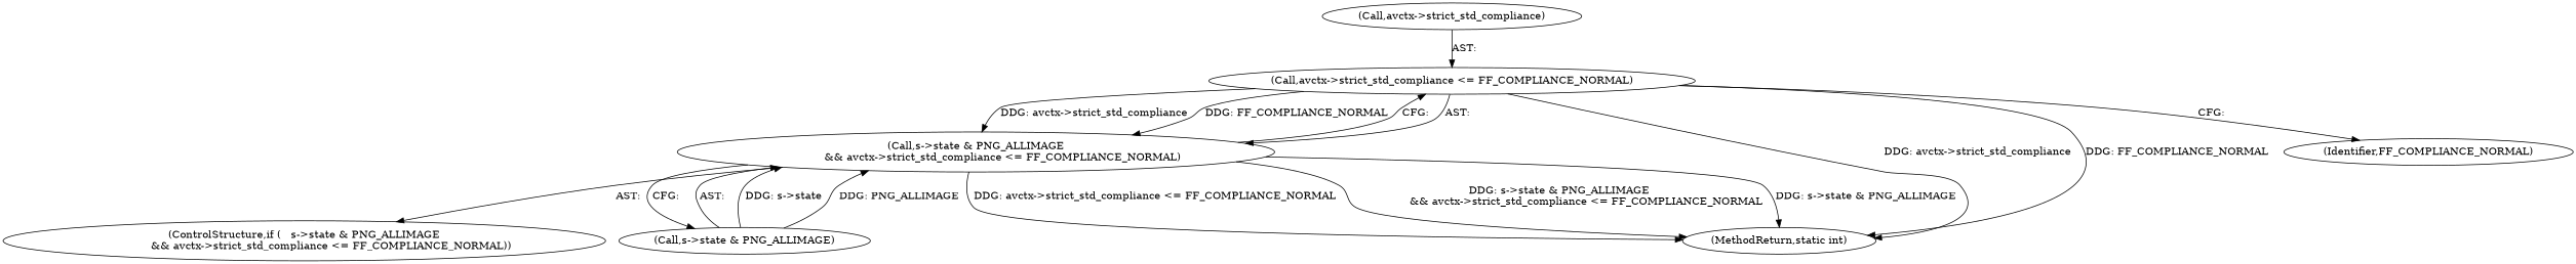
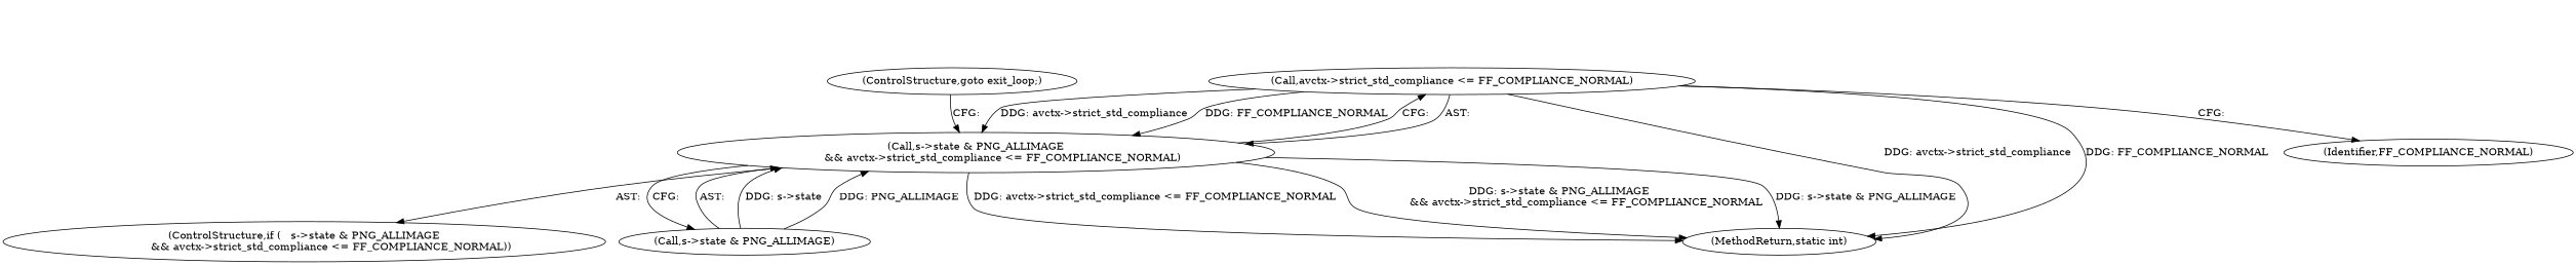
  digraph {
    n1 [label="(Call,avctx->strict_std_compliance <= FF_COMPLIANCE_NORMAL)"]
    n2 [label="(Call,s->state & PNG_ALLIMAGE\n                && avctx->strict_std_compliance <= FF_COMPLIANCE_NORMAL)"]
    n3 [label="(MethodReturn,static int)"]
    n4 [label="(Identifier,FF_COMPLIANCE_NORMAL)"]
    n5 [label="(ControlStructure,if (   s->state & PNG_ALLIMAGE\n                && avctx->strict_std_compliance <= FF_COMPLIANCE_NORMAL))"]
    n6 [label="(Call,s->state & PNG_ALLIMAGE)"]
-   n7 [label="(Call,avctx->strict_std_compliance)"]
+   n8 [label="(ControlStructure,goto exit_loop;)"]
    n1 -> n2 [label="AST: "]
    n1 -> n2 [label="DDG: avctx->strict_std_compliance"]
    n1 -> n2 [label="DDG: FF_COMPLIANCE_NORMAL"]
    n1 -> n3 [label="DDG: avctx->strict_std_compliance"]
    n1 -> n3 [label="DDG: FF_COMPLIANCE_NORMAL"]
    n1 -> n4 [label="CFG: "]
    n2 -> n1 [label="CFG: "]
    n2 -> n3 [label="DDG: s->state & PNG_ALLIMAGE\n                && avctx->strict_std_compliance <= FF_COMPLIANCE_NORMAL"]
    n2 -> n3 [label="DDG: s->state & PNG_ALLIMAGE"]
    n2 -> n3 [label="DDG: avctx->strict_std_compliance <= FF_COMPLIANCE_NORMAL"]
    n2 -> n5 [label="AST: "]
    n2 -> n6 [label="CFG: "]
    n6 -> n2 [label="AST: "]
    n6 -> n2 [label="DDG: s->state"]
    n6 -> n2 [label="DDG: PNG_ALLIMAGE"]
-   n7 -> n1 [label="AST: "]
+   n8 -> n2 [label="CFG: "]
  }
